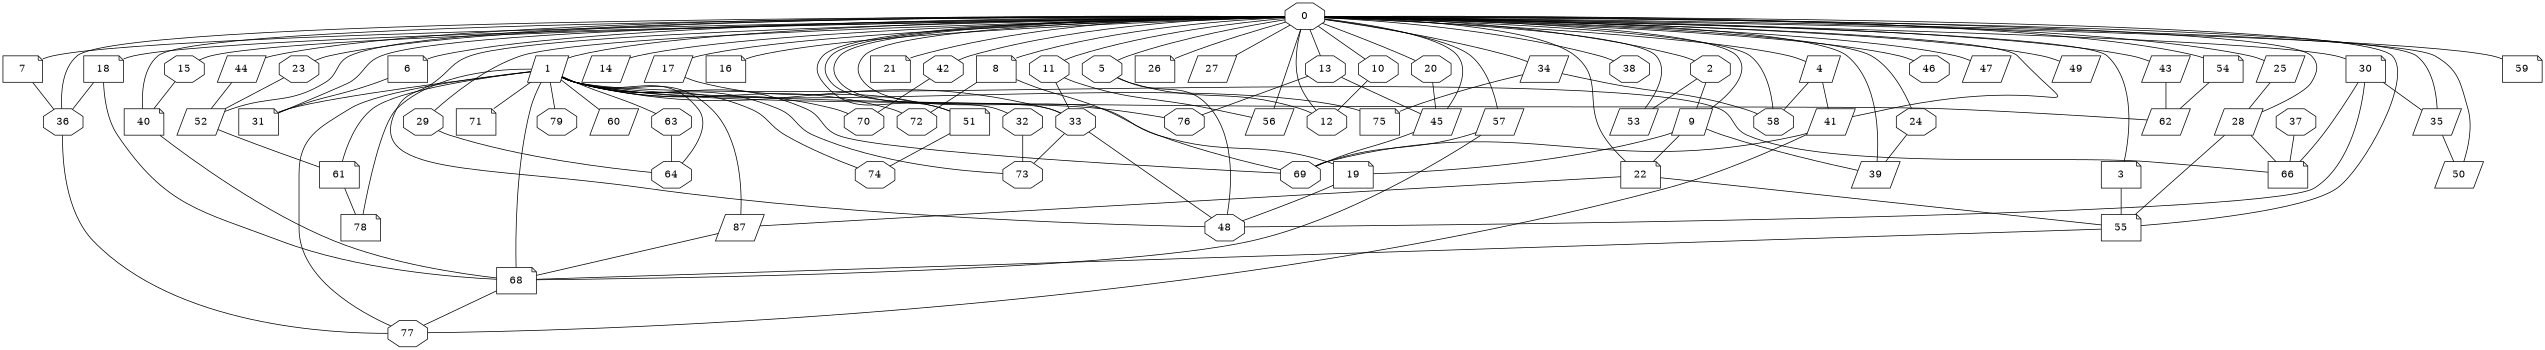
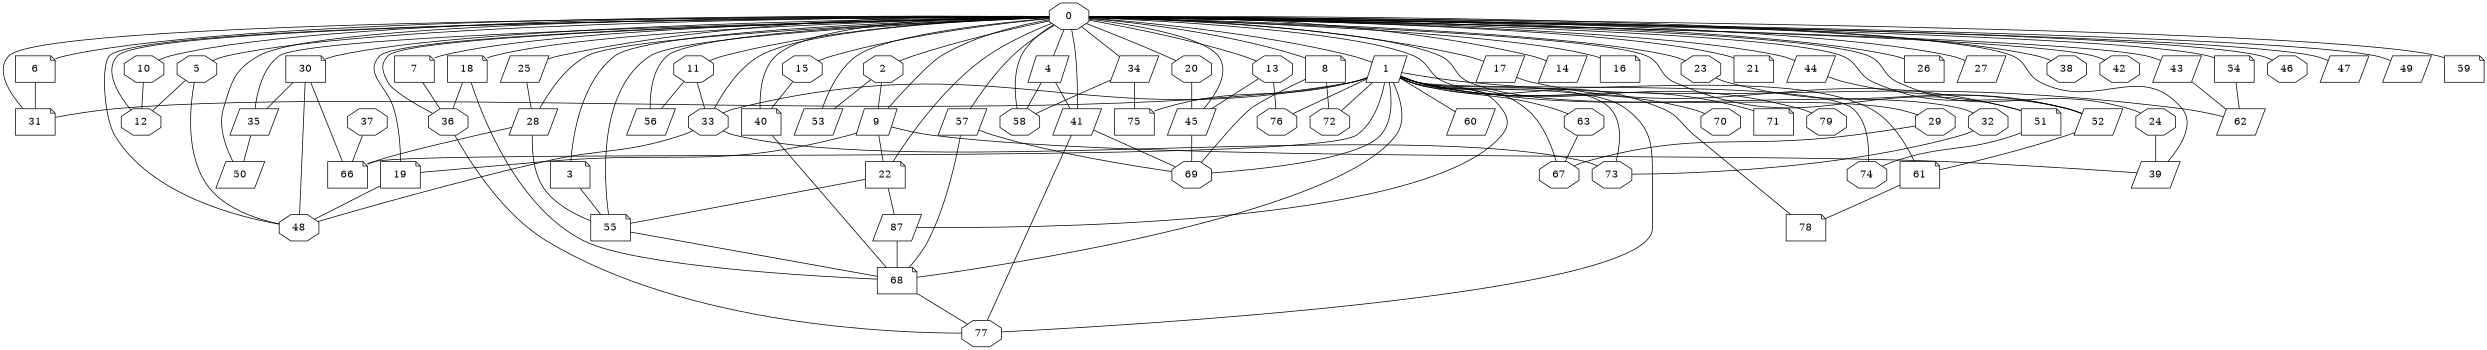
  graph {
    node [shape=octagon]
    1 [shape=parallelogram]
    0
    2
    3 [shape=note]
    4 [shape=parallelogram]
    5
    6 [shape=note]
    7 [shape=note]
    8 [shape=note]
    9 [shape=parallelogram]
    10
    11
    12
    13
    14 [shape=parallelogram]
    15
    16 [shape=note]
    17 [shape=parallelogram]
    18 [shape=note]
    19 [shape=note]
    20
    21 [shape=note]
    22 [shape=note]
    23
    24
    25 [shape=parallelogram]
    26 [shape=note]
    27 [shape=parallelogram]
    28 [shape=parallelogram]
    29
    30 [shape=note]
    31 [shape=note]
    32
    33
    34 [shape=parallelogram]
    35 [shape=parallelogram]
    36
    38
    39 [shape=parallelogram]
    40 [shape=note]
    41 [shape=parallelogram]
    42
    43 [shape=parallelogram]
    44 [shape=parallelogram]
    45 [shape=parallelogram]
    46
    47 [shape=parallelogram]
    48
    49 [shape=parallelogram]
    50 [shape=parallelogram]
    51 [shape=note]
    52 [shape=parallelogram]
    53 [shape=parallelogram]
    54 [shape=note]
    55 [shape=note]
    56 [shape=parallelogram]
    57 [shape=parallelogram]
    58
    59 [shape=note]
-   64
+   64 [label=67]
    66 [shape=note]
    n62 [label=87 shape=parallelogram]
    68 [shape=note]
    69
    70
    72
    73
    74
    71 [shape=note]
    76
    77
    78 [shape=note]
    79
    75 [shape=note]
    60 [shape=parallelogram]
    61 [shape=note]
    62 [shape=parallelogram]
    63
    37
    1 -- 31
    1 -- 33
    1 -- 64
    1 -- 66
    1 -- n62
    1 -- 68
    1 -- 69
    1 -- 70
    1 -- 72
    1 -- 73
    1 -- 74
    1 -- 71
    1 -- 76
    1 -- 77
    1 -- 78
    1 -- 79
    1 -- 75
    1 -- 60
    1 -- 61
    1 -- 62
    1 -- 63
    0 -- 1
    0 -- 2
    0 -- 3
    0 -- 4
    0 -- 5
    0 -- 6
    0 -- 7
    0 -- 8
    0 -- 9
    0 -- 10
    0 -- 11
    0 -- 12
    0 -- 13
    0 -- 14
    0 -- 15
    0 -- 16
    0 -- 17
    0 -- 18
    0 -- 19
    0 -- 20
    0 -- 21
    0 -- 22
    0 -- 23
    0 -- 24
    0 -- 25
    0 -- 26
    0 -- 27
    0 -- 28
    0 -- 29
    0 -- 30
    0 -- 31
    0 -- 32
    0 -- 33
    0 -- 34
    0 -- 35
    0 -- 36
    0 -- 38
    0 -- 39
    0 -- 40
    0 -- 41
    0 -- 42
    0 -- 43
    0 -- 44
    0 -- 45
    0 -- 46
    0 -- 47
    0 -- 48
    0 -- 49
    0 -- 50
    0 -- 51
    0 -- 52
    0 -- 53
    0 -- 54
    0 -- 55
    0 -- 56
    0 -- 57
    0 -- 58
    0 -- 59
    2 -- 9
    2 -- 53
    3 -- 55
    4 -- 41
    4 -- 58
    5 -- 12
    5 -- 48
    6 -- 31
    7 -- 36
    8 -- 69
    8 -- 72
    9 -- 19
    9 -- 22
    9 -- 39
    10 -- 12
    11 -- 33
    11 -- 56
    13 -- 45
    13 -- 76
    15 -- 40
    17 -- 51
    18 -- 36
    18 -- 68
    19 -- 48
    20 -- 45
    22 -- 55
    22 -- n62
    23 -- 52
    24 -- 39
    25 -- 28
    28 -- 55
    28 -- 66
    29 -- 64
    30 -- 35
    30 -- 48
    30 -- 66
    32 -- 73
    33 -- 48
    33 -- 73
    34 -- 58
    34 -- 75
    35 -- 50
    36 -- 77
    40 -- 68
    41 -- 69
    41 -- 77
-   42 -- 70
    43 -- 62
    44 -- 52
    45 -- 69
    51 -- 74
    52 -- 61
    54 -- 62
    55 -- 68
    57 -- 68
    57 -- 69
    n62 -- 68
    68 -- 77
    61 -- 78
    63 -- 64
    37 -- 66
  }
